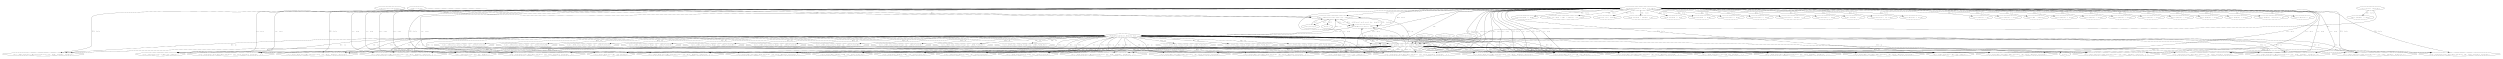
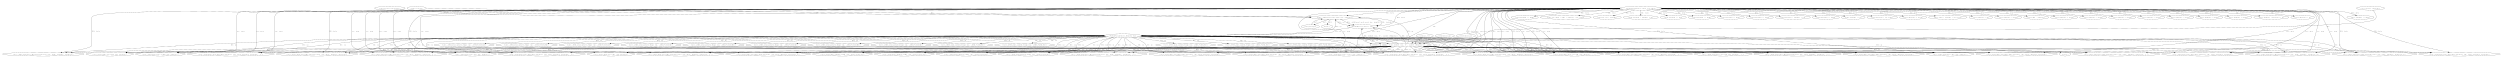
  digraph {
    fontname="IBM Plex Mono"
    node [fontname="IBM Plex Mono"]
    edge [fontname="IBM Plex Mono"]
    n1 [label="(Call,_6502_anal_esil_push (op, data[0]))"]
    n2 [label="(Call,data[0])"]
    n3 [label="(MethodReturn,static int)"]
    n4 [label="(Block,)"]
    n5 [label="(MethodParameterIn,RAnalOp *op)"]
    n6 [label="(Call,memset (op, '\0', sizeof (RAnalOp)))"]
    n7 [label="(Call,_6502_anal_esil_get_addr_pattern1 (op, data, addrbuf, buffsize))"]
+   n8 [label="(Call,_6502_anal_esil_pop (op, data[0]))"]
    n9 [label="(Call,_6502_anal_esil_flags (op, data[0]))"]
    n10 [label="(Call,_6502_anal_esil_get_addr_pattern2 (op, data, addrbuf, buffsize, 'x'))"]
    n11 [label="(Call,_6502_anal_update_flags (op, _6502_FLAGS_NZ))"]
    n12 [label="(Call,_6502_anal_esil_get_addr_pattern1 (op, data, addrbuf, buffsize))"]
    n13 [label="(Call,_6502_anal_esil_get_addr_pattern2 (op, data, addrbuf, buffsize, 'x'))"]
    n14 [label="(Call,_6502_anal_esil_mov (op, data[0]))"]
    n15 [label="(Call,_6502_anal_esil_get_addr_pattern2 (op, data, addrbuf, buffsize, 'x'))"]
    n16 [label="(Call,_6502_anal_esil_mov (op, data[0]))"]
    n17 [label="(Call,_6502_anal_update_flags (op, _6502_FLAGS_NZ))"]
    n18 [label="(Call,_6502_anal_esil_get_addr_pattern3 (op, data, addrbuf, buffsize, 'x'))"]
    n19 [label="(Call,_6502_anal_esil_get_addr_pattern3 (op, data, addrbuf, buffsize, 0))"]
    n20 [label="(Block,)"]
    n21 [label="(Call,_6502_anal_esil_get_addr_pattern2 (op, data, addrbuf, buffsize, 'x'))"]
    n22 [label="(Call,_6502_anal_esil_get_addr_pattern1 (op, data, addrbuf, buffsize))"]
    n23 [label="(Call,_6502_anal_esil_get_addr_pattern2 (op, data, addrbuf, buffsize, 'x'))"]
    n24 [label="(Call,_6502_anal_esil_ccall (op, data[0]))"]
    n25 [label="(Call,_6502_anal_esil_get_addr_pattern2 (op, data, addrbuf, buffsize, 'y'))"]
    n26 [label="(Call,_6502_anal_esil_get_addr_pattern1 (op, data, addrbuf, buffsize))"]
    n27 [label="(Call,_6502_anal_update_flags (op, _6502_FLAGS_NZ))"]
    n28 [label="(Call,_6502_anal_esil_inc_reg (op, data[0], \"-\"))"]
    n29 [label="(Call,_6502_anal_esil_get_addr_pattern3 (op, data, addrbuf, buffsize, 'x'))"]
    n30 [label="(Call,_6502_anal_esil_inc_reg (op, data[0], \"+\"))"]
    n31 [label="(Call,_6502_anal_esil_get_addr_pattern2 (op, data, addrbuf, buffsize, 'y'))"]
    n32 [label="(Call,_6502_anal_esil_get_addr_pattern1 (op, data, addrbuf, buffsize))"]
    n33 [label="(Call,_6502_anal_esil_mov (op, data[0]))"]
    n34 [label="(Call,_6502_anal_esil_get_addr_pattern1 (op, data, addrbuf, buffsize))"]
    n35 [label="(Call,_6502_anal_esil_get_addr_pattern2 (op, data, addrbuf, buffsize, 'x'))"]
    n36 [label="(Call,_6502_anal_esil_get_addr_pattern1 (op, data, addrbuf, buffsize))"]
    n37 [label="(Call,_6502_anal_esil_get_addr_pattern3 (op, data, addrbuf, buffsize, 0))"]
    n38 [label="(Call,_6502_anal_esil_get_addr_pattern3 (op, data, addrbuf, buffsize, 0))"]
    n39 [label="(Call,_6502_anal_esil_get_addr_pattern1 (op, data, addrbuf, buffsize))"]
    n40 [label="(Call,_6502_anal_update_flags (op, _6502_FLAGS_NZ))"]
    n41 [label="(Call,sizeof (RAnalOp))"]
    n42 [label="(Call,_6502_anal_update_flags (op, _6502_FLAGS_NZ))"]
    n43 [label="(Call,_6502_anal_update_flags (op, _6502_FLAGS_NZ))"]
    n44 [label="(Call,_6502_anal_update_flags (op, _6502_FLAGS_BNZ))"]
    n45 [label="(Call,_6502_anal_update_flags (op, _6502_FLAGS_NZ))"]
    n46 [label="(Call,_6502_anal_update_flags (op, _6502_FLAGS_BNZ))"]
    n47 [label="(Call,_6502_anal_update_flags (op, _6502_FLAGS_NZ))"]
    n48 [label="(Call,_6502_anal_update_flags (op, _6502_FLAGS_NZ))"]
    n49 [label="(Call,_6502_anal_update_flags (op, _6502_FLAGS_BNZ))"]
    n50 [label="(Call,_6502_anal_update_flags (op, _6502_FLAGS_NZ))"]
    n51 [label="(Call,_6502_anal_update_flags (op, _6502_FLAGS_BNZ))"]
    n52 [label="(Call,_6502_anal_update_flags (op, _6502_FLAGS_NZ))"]
    n53 [label="(Call,_6502_anal_update_flags (op, _6502_FLAGS_NZ))"]
    n54 [label="(Call,_6502_anal_update_flags (op, _6502_FLAGS_NZ))"]
    1000263
    n56 [label="(MethodParameterIn,const ut8 *data)"]
    n57 [label="(Call,data[0] == 0x6a)"]
    n58 [label="(Call,data[0] == 0x29)"]
    n59 [label="(Call,op->jump = addr + data[1] + op->size)"]
    n60 [label="(Call,op->id = data[0])"]
    n61 [label="(Call,data[1] | data[2] << 8)"]
    n62 [label="(Call,data[1] <= 127)"]
    n63 [label="(Call,data[0] == 0x49)"]
    n64 [label="(Call,data[0] == 0xc9)"]
    n65 [label="(Call,data[0] == 0xa9)"]
    n66 [label="(Call,data[1] | data[2] << 8)"]
    n67 [label="(Call,data[0] == 0xe0)"]
    n68 [label="(Call,data[2] << 8)"]
    n69 [label="(Call,data[1] + op->size)"]
    n70 [label="(Call,data[0] == 0xc0)"]
+   n71 [label="(Call,addr + data[1] + op->size)"]
    n72 [label="(Call,data[2] << 8)"]
    n73 [label="(Call,data[0] == 0x2a)"]
    n74 [label="(Call,256 - data[1])"]
    n75 [label="(Call,data[0] == 0xe9)"]
    n76 [label="(Call,data[0] == 0x69)"]
    n77 [label="(Call,data[0] == 0xa0)"]
    n78 [label="(Call,data[0] == 0xa2)"]
    n79 [label="(Call,data[0] == 0x4a)"]
    n80 [label="(Call,data[0] == 0x0a)"]
    n81 [label="(Call,data[0] == 0x09)"]
    n82 [label="(Call,data[1] | data[2] << 8)"]
    n83 [label="(Call,data[2] << 8)"]
    n84 [label="(ControlStructure,break;)"]
    n85 [label="(Identifier,op)"]
    n86 [label="(Identifier,op)"]
    n87 [label="(Literal,'\0')"]
    n88 [label="(Identifier,op)"]
    n1 -> n2 [label="AST: "]
    n1 -> n3 [label="DDG: op"]
    n1 -> n3 [label="DDG: _6502_anal_esil_push (op, data[0])"]
    n1 -> n3 [label="DDG: data[0]"]
    n1 -> n4 [label="AST: "]
    n2 -> n1 [label="AST: "]
    n3 -> n5 [label="DDG: op"]
    n5 -> n1 [label="DDG: op"]
    n5 -> n6 [label="DDG: op"]
    n5 -> n7 [label="DDG: op"]
+   n5 -> n8 [label="DDG: op"]
    n5 -> n9 [label="DDG: op"]
    n5 -> n10 [label="DDG: op"]
    n5 -> n11 [label="DDG: op"]
    n5 -> n12 [label="DDG: op"]
    n5 -> n13 [label="DDG: op"]
    n5 -> n14 [label="DDG: op"]
    n5 -> n15 [label="DDG: op"]
    n5 -> n16 [label="DDG: op"]
    n5 -> n17 [label="DDG: op"]
    n5 -> n18 [label="DDG: op"]
    n5 -> n19 [label="DDG: op"]
    n5 -> n21 [label="DDG: op"]
    n5 -> n22 [label="DDG: op"]
    n5 -> n23 [label="DDG: op"]
    n5 -> n24 [label="DDG: op"]
    n5 -> n25 [label="DDG: op"]
    n5 -> n26 [label="DDG: op"]
    n5 -> n27 [label="DDG: op"]
    n5 -> n28 [label="DDG: op"]
    n5 -> n29 [label="DDG: op"]
    n5 -> n30 [label="DDG: op"]
    n5 -> n31 [label="DDG: op"]
    n5 -> n32 [label="DDG: op"]
    n5 -> n33 [label="DDG: op"]
    n5 -> n34 [label="DDG: op"]
    n5 -> n35 [label="DDG: op"]
    n5 -> n36 [label="DDG: op"]
    n5 -> n37 [label="DDG: op"]
    n5 -> n38 [label="DDG: op"]
    n5 -> n39 [label="DDG: op"]
    n5 -> n40 [label="DDG: op"]
    n5 -> n42 [label="DDG: op"]
    n5 -> n43 [label="DDG: op"]
    n5 -> n44 [label="DDG: op"]
    n5 -> n45 [label="DDG: op"]
    n5 -> n46 [label="DDG: op"]
    n5 -> n47 [label="DDG: op"]
    n5 -> n48 [label="DDG: op"]
    n5 -> n49 [label="DDG: op"]
    n5 -> n50 [label="DDG: op"]
    n5 -> n51 [label="DDG: op"]
    n5 -> n52 [label="DDG: op"]
    n5 -> n53 [label="DDG: op"]
    n5 -> n54 [label="DDG: op"]
    n5 -> 1000263 [label="AST: "]
    n6 -> n1 [label="DDG: op"]
    n6 -> n3 [label="DDG: memset (op, '\0', sizeof (RAnalOp))"]
    n6 -> n3 [label="DDG: op"]
    n6 -> n7 [label="DDG: op"]
+   n6 -> n8 [label="DDG: op"]
    n6 -> n9 [label="DDG: op"]
    n6 -> n10 [label="DDG: op"]
    n6 -> n11 [label="DDG: op"]
    n6 -> n12 [label="DDG: op"]
    n6 -> n13 [label="DDG: op"]
    n6 -> n14 [label="DDG: op"]
    n6 -> n15 [label="DDG: op"]
    n6 -> n16 [label="DDG: op"]
    n6 -> n17 [label="DDG: op"]
    n6 -> n18 [label="DDG: op"]
    n6 -> n19 [label="DDG: op"]
    n6 -> n20 [label="AST: "]
    n6 -> n21 [label="DDG: op"]
    n6 -> n22 [label="DDG: op"]
    n6 -> n23 [label="DDG: op"]
    n6 -> n24 [label="DDG: op"]
    n6 -> n25 [label="DDG: op"]
    n6 -> n26 [label="DDG: op"]
    n6 -> n27 [label="DDG: op"]
    n6 -> n28 [label="DDG: op"]
    n6 -> n29 [label="DDG: op"]
    n6 -> n30 [label="DDG: op"]
    n6 -> n31 [label="DDG: op"]
    n6 -> n32 [label="DDG: op"]
    n6 -> n33 [label="DDG: op"]
    n6 -> n34 [label="DDG: op"]
    n6 -> n35 [label="DDG: op"]
    n6 -> n36 [label="DDG: op"]
    n6 -> n37 [label="DDG: op"]
    n6 -> n38 [label="DDG: op"]
    n6 -> n39 [label="DDG: op"]
    n6 -> n40 [label="DDG: op"]
    n41 -> n6 [label="AST: "]
    n56 -> n1 [label="DDG: data"]
    n56 -> n3 [label="DDG: data"]
    n56 -> n7 [label="DDG: data"]
+   n56 -> n8 [label="DDG: data"]
    n56 -> n9 [label="DDG: data"]
    n56 -> n10 [label="DDG: data"]
    n56 -> n12 [label="DDG: data"]
    n56 -> n13 [label="DDG: data"]
    n56 -> n14 [label="DDG: data"]
    n56 -> n15 [label="DDG: data"]
    n56 -> n16 [label="DDG: data"]
    n56 -> n18 [label="DDG: data"]
    n56 -> n19 [label="DDG: data"]
    n56 -> n21 [label="DDG: data"]
    n56 -> n22 [label="DDG: data"]
    n56 -> n23 [label="DDG: data"]
    n56 -> n24 [label="DDG: data"]
    n56 -> n25 [label="DDG: data"]
    n56 -> n26 [label="DDG: data"]
    n56 -> n28 [label="DDG: data"]
    n56 -> n29 [label="DDG: data"]
    n56 -> n30 [label="DDG: data"]
    n56 -> n31 [label="DDG: data"]
    n56 -> n32 [label="DDG: data"]
    n56 -> n33 [label="DDG: data"]
    n56 -> n34 [label="DDG: data"]
    n56 -> n35 [label="DDG: data"]
    n56 -> n36 [label="DDG: data"]
    n56 -> n37 [label="DDG: data"]
    n56 -> n38 [label="DDG: data"]
    n56 -> n39 [label="DDG: data"]
    n56 -> 1000263 [label="AST: "]
    n56 -> n57 [label="DDG: data"]
-   n41 -> n58 [label="DDG: data"]
+   n56 -> n58 [label="DDG: data"]
    n56 -> n59 [label="DDG: data"]
    n56 -> n60 [label="DDG: data"]
    n56 -> n61 [label="DDG: data"]
    n56 -> n62 [label="DDG: data"]
    n56 -> n63 [label="DDG: data"]
    n56 -> n64 [label="DDG: data"]
    n56 -> n65 [label="DDG: data"]
    n56 -> n66 [label="DDG: data"]
    n56 -> n67 [label="DDG: data"]
    n56 -> n68 [label="DDG: data"]
    n56 -> n69 [label="DDG: data"]
    n56 -> n70 [label="DDG: data"]
+   n56 -> n71 [label="DDG: data"]
    n56 -> n72 [label="DDG: data"]
    n56 -> n73 [label="DDG: data"]
    n56 -> n74 [label="DDG: data"]
    n56 -> n75 [label="DDG: data"]
    n56 -> n76 [label="DDG: data"]
    n56 -> n77 [label="DDG: data"]
    n56 -> n78 [label="DDG: data"]
    n56 -> n79 [label="DDG: data"]
    n56 -> n80 [label="DDG: data"]
    n56 -> n81 [label="DDG: data"]
    n56 -> n82 [label="DDG: data"]
    n56 -> n83 [label="DDG: data"]
    n84 -> n1 [label="CFG: "]
    n85 -> n6 [label="AST: "]
    n86 -> n1 [label="AST: "]
    n87 -> n6 [label="AST: "]
    n88 -> n6 [label="CFG: "]
  }
